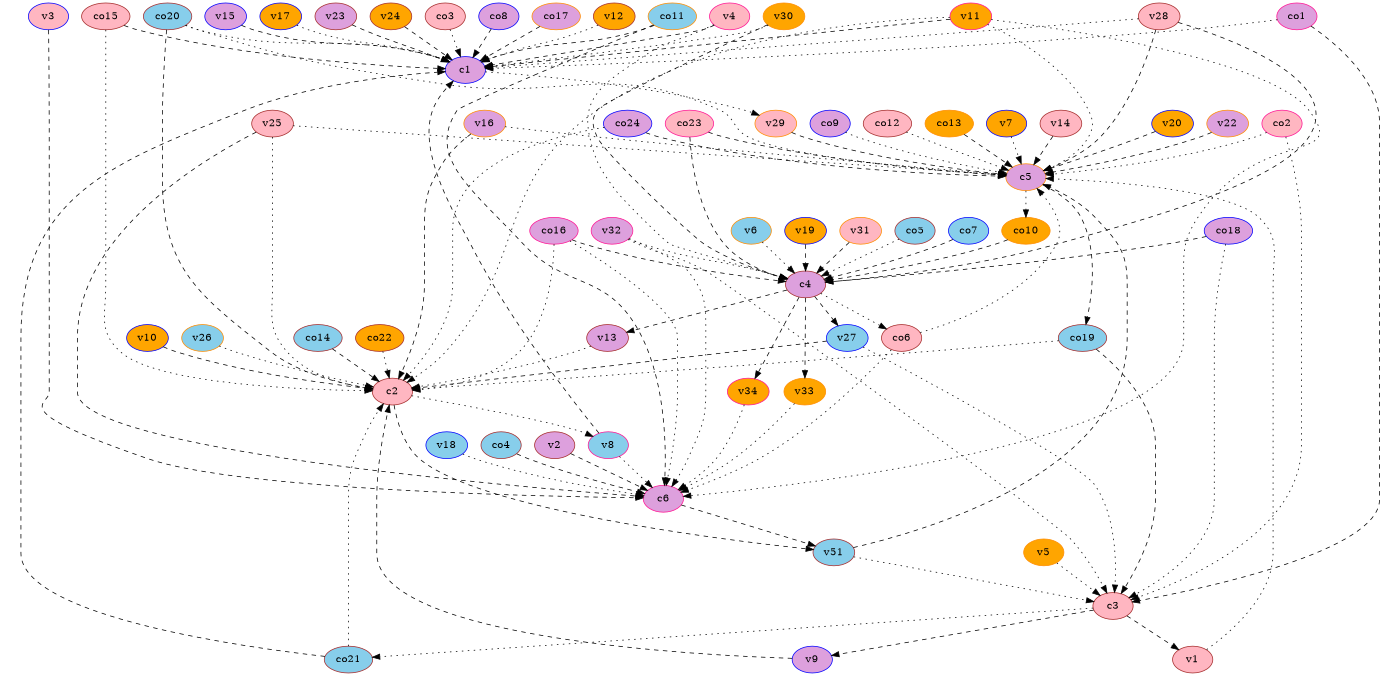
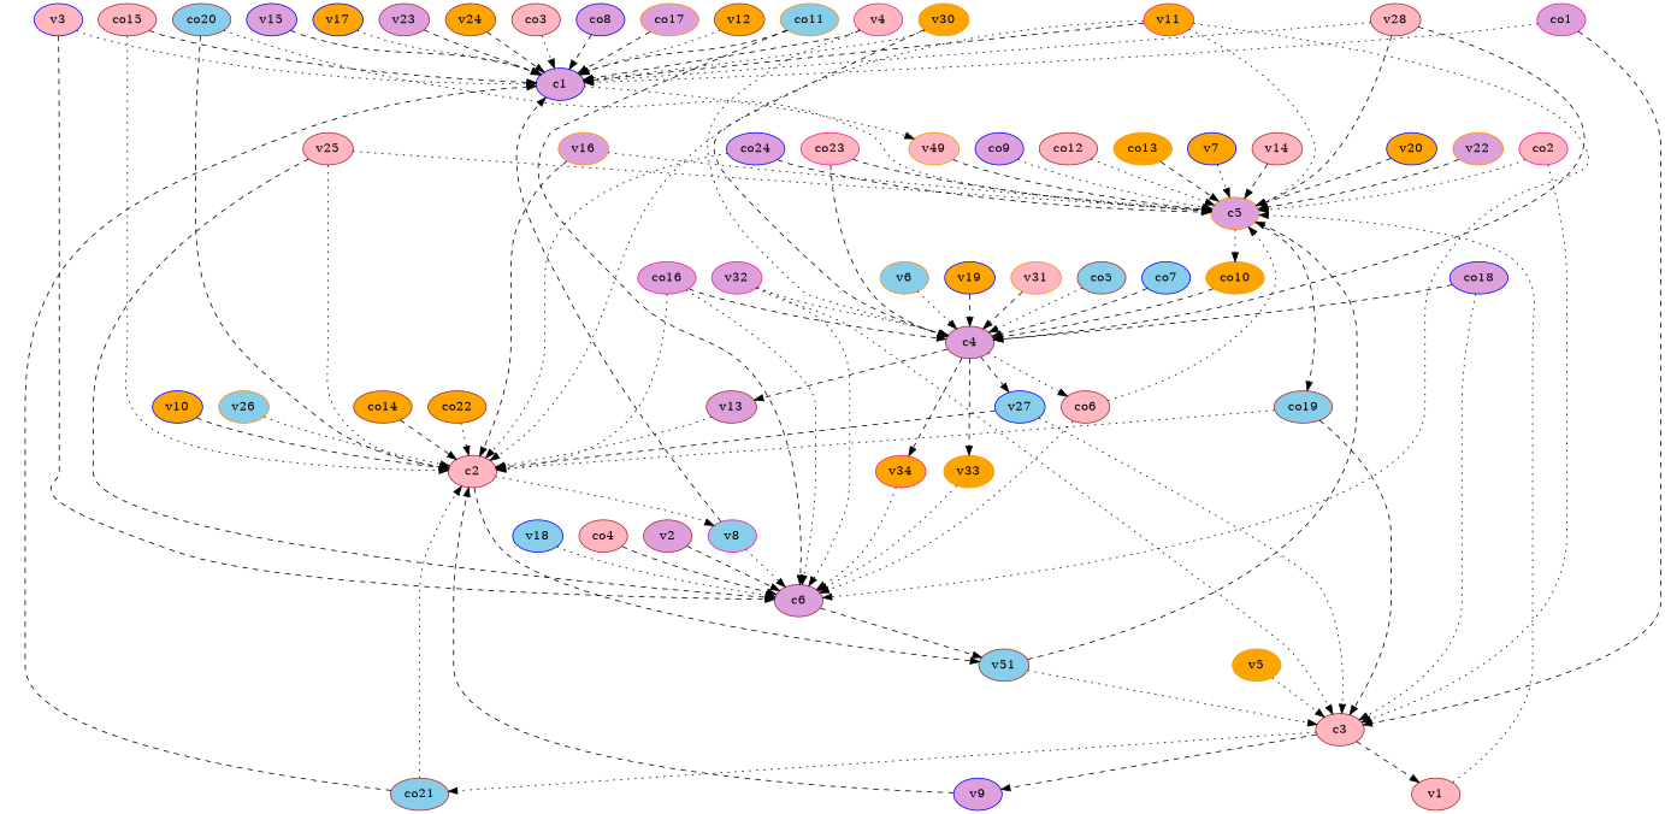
  strict digraph {
    node [color=brown fillcolor=plum style=filled]
    edge [style=dashed weight=1]
    c1 [color=blue]
-   v29 [color=darkorange fillcolor=lightpink]
+   v29 [color=darkorange fillcolor=lightpink label=v49]
    c5 [color=darkorange]
    c2 [fillcolor=lightpink]
    v8 [color=deeppink fillcolor=skyblue]
    n6 [fillcolor=skyblue label=v51]
-   c6 [color=deeppink]
+   c6
    c3 [fillcolor=lightpink]
    v1 [fillcolor=lightpink]
    v9 [color=blue]
    co21 [fillcolor=skyblue]
    c4
    v13
    v27 [color=blue fillcolor=skyblue]
    v33 [color=darkorange fillcolor=orange]
    v34 [color=deeppink fillcolor=orange]
    co6 [fillcolor=lightpink]
    co10 [color=darkorange fillcolor=orange]
    co19 [fillcolor=skyblue]
    v2
    v3 [color=blue fillcolor=lightpink]
    v4 [color=deeppink fillcolor=lightpink]
    v5 [color=darkorange fillcolor=orange]
    v6 [color=darkorange fillcolor=skyblue]
    v7 [color=blue fillcolor=orange]
    v10 [color=blue fillcolor=orange]
    v11 [color=deeppink fillcolor=orange]
    v12 [fillcolor=orange]
    v14 [fillcolor=lightpink]
    v15 [color=blue]
    v16 [color=darkorange]
    v17 [color=blue fillcolor=orange]
    v18 [color=blue fillcolor=skyblue]
    v19 [color=blue fillcolor=orange]
    v20 [color=blue fillcolor=orange]
    v22 [color=darkorange]
    v23
    v24 [fillcolor=orange]
    v25 [fillcolor=lightpink]
    v26 [color=darkorange fillcolor=skyblue]
    v28 [fillcolor=lightpink]
    v30 [color=darkorange fillcolor=orange]
    v31 [color=darkorange fillcolor=lightpink]
    v32 [color=deeppink]
    co1 [color=deeppink]
    co2 [color=deeppink fillcolor=lightpink]
    co3 [fillcolor=lightpink]
-   co4 [fillcolor=skyblue]
+   co4 [fillcolor=lightpink]
    co5 [fillcolor=skyblue]
    co7 [color=blue fillcolor=skyblue]
    co8 [color=blue]
    co9 [color=blue]
    co11 [color=darkorange fillcolor=skyblue]
    co12 [fillcolor=lightpink]
    co13 [color=darkorange fillcolor=orange]
-   co14 [fillcolor=skyblue]
+   co14 [fillcolor=orange]
    co15 [fillcolor=lightpink]
    co16 [color=deeppink]
    co17 [color=darkorange]
    co18 [color=blue]
    co20 [fillcolor=skyblue]
    co22 [fillcolor=orange]
    co23 [color=deeppink fillcolor=lightpink]
    co24 [color=blue]
    c1 -> v29 [style=dotted]
    v29 -> c5
    c5 -> co10 [style=dotted]
    c5 -> co19
    c2 -> v8 [style=dotted]
    c2 -> n6
    v8 -> c1
    v8 -> c6 [style=dotted]
    n6 -> c5
    n6 -> c3 [style=dotted]
    c6 -> n6
    c3 -> v1
    c3 -> v9
    c3 -> co21 [style=dotted]
    v1 -> c5 [style=dotted]
    v9 -> c2
    co21 -> c1
    co21 -> c2 [style=dotted]
    c4 -> v13
    c4 -> v27
    c4 -> v33
    c4 -> v34
    c4 -> co6 [style=dotted]
    v13 -> c2 [style=dotted]
    v27 -> c2
    v27 -> c3 [style=dotted]
    v33 -> c6 [style=dotted]
    v34 -> c6 [style=dotted]
    co6 -> c5 [style=dotted]
    co6 -> c6 [style=dotted]
    co10 -> c4
    co19 -> c2 [style=dotted]
    co19 -> c3
    v2 -> c6
-   co20 -> c1 [style=dotted]
+   v3 -> c1 [style=dotted]
    v3 -> c6
    v4 -> c1
    v4 -> c4 [style=dotted]
    v5 -> c3 [style=dotted]
    v6 -> c4 [style=dotted]
    v7 -> c5 [style=dotted]
    v10 -> c2
    v11 -> c1
    v11 -> c5 [style=dotted]
    v11 -> c2 [style=dotted]
    v11 -> c6 [style=dotted]
    v12 -> c1 [style=dotted]
    v14 -> c5
    v15 -> c1
    v16 -> c5 [style=dotted]
    v16 -> c2
    v17 -> c1 [style=dotted]
    v18 -> c6 [style=dotted]
    v19 -> c4
    v20 -> c5
    v22 -> c5
    v23 -> c1
    v24 -> c1
    v25 -> c5 [style=dotted]
    v25 -> c2 [style=dotted]
    v25 -> c6
    v26 -> c2 [style=dotted]
    v28 -> c1 [style=dotted]
    v28 -> c5
    v28 -> c4
    v30 -> c1 [style=dotted]
    v30 -> c4
    v31 -> c4
    v32 -> c6 [style=dotted]
    v32 -> c3 [style=dotted]
    v32 -> c4 [style=dotted]
    co1 -> c1 [style=dotted]
    co1 -> c3
    co2 -> c5 [style=dotted]
    co2 -> c3 [style=dotted]
    co3 -> c1 [style=dotted]
    co4 -> c6
    co5 -> c4 [style=dotted]
    co7 -> c4
    co8 -> c1
    co9 -> c5 [style=dotted]
    co11 -> c1
    co11 -> c6
    co12 -> c5 [style=dotted]
    co13 -> c5
    co14 -> c2
    co15 -> c1
    co15 -> c2 [style=dotted]
    co16 -> c2 [style=dotted]
    co16 -> c6 [style=dotted]
    co16 -> c4
    co17 -> c1
    co18 -> c3 [style=dotted]
    co18 -> c4
    co20 -> c5 [style=dotted]
    co20 -> c2
    co22 -> c2 [style=dotted]
    co23 -> c5
    co23 -> c4
    co24 -> c5
    co24 -> c2 [style=dotted]
  }
